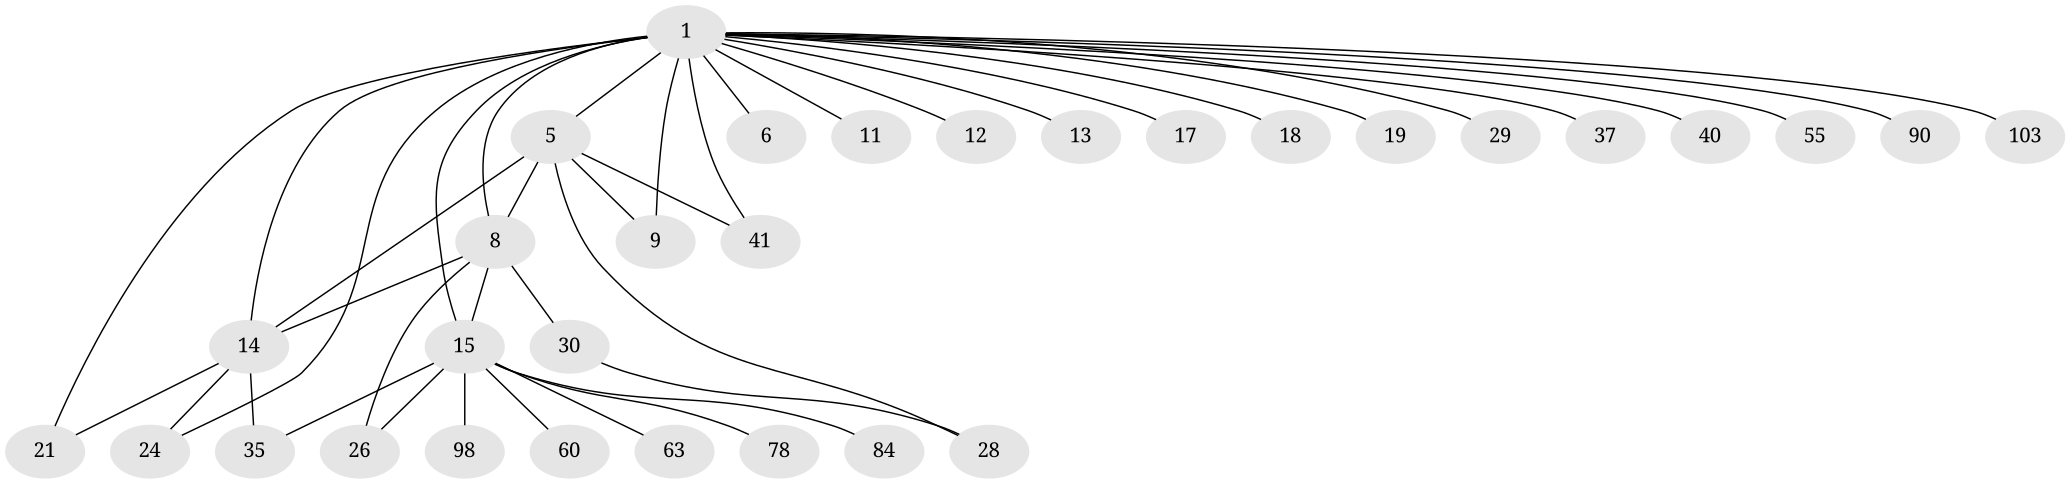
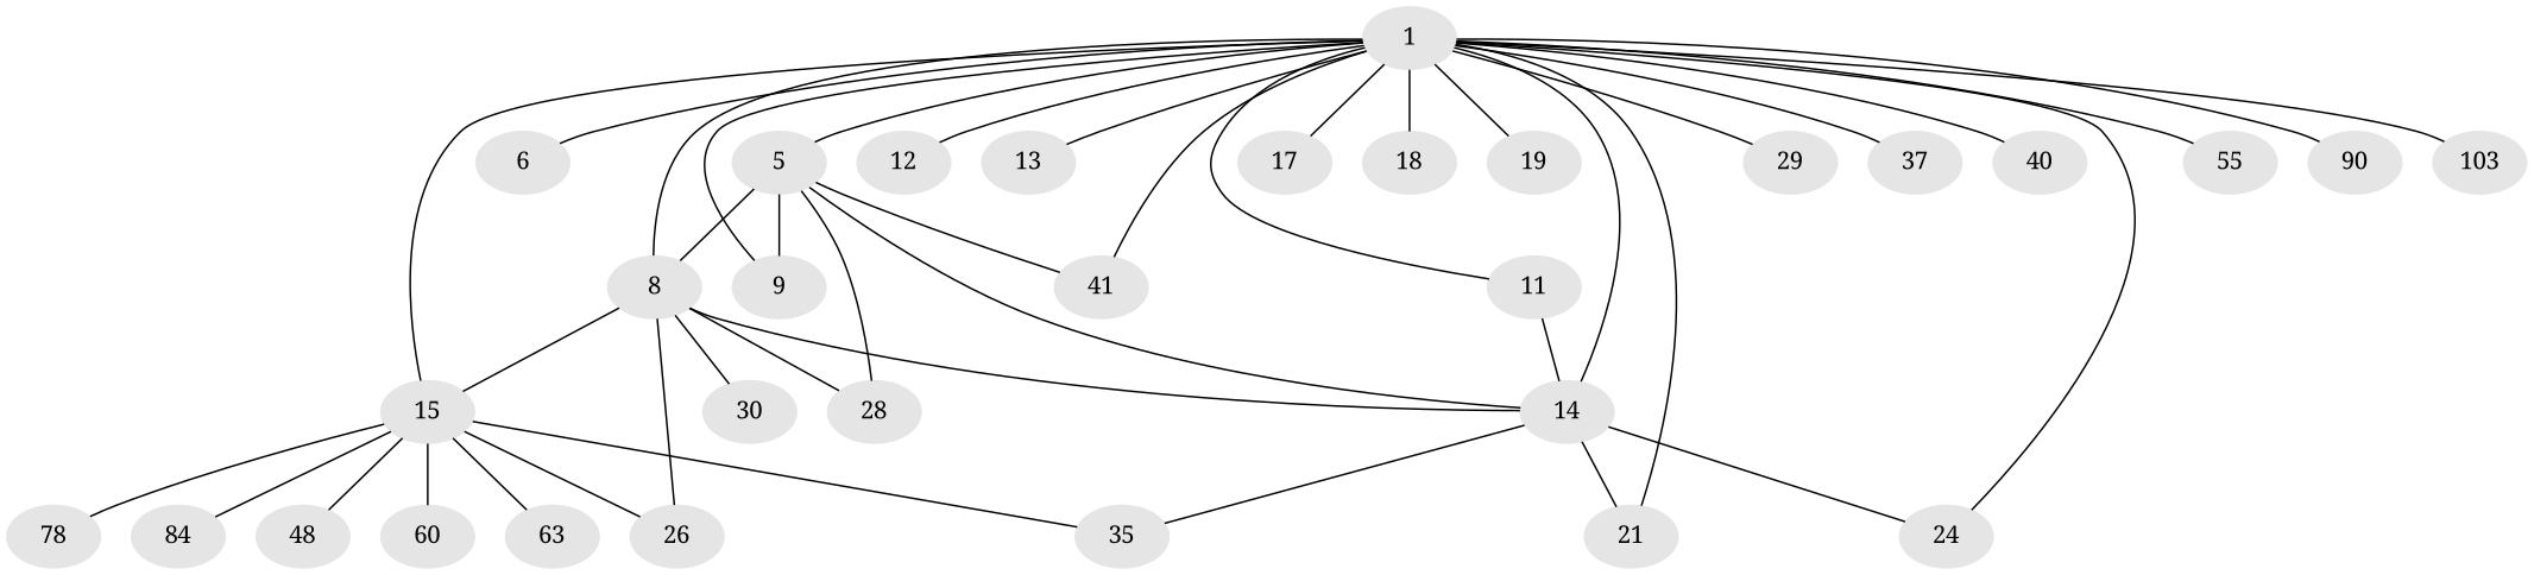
  graph {
    fontname="Noto Serif"
    node [color=gray90 fontname="Noto Serif" style=filled]
    edge [fontname="Noto Serif"]
    1 [super="+58+2+39+3+102+38"]
    5 [super="+70+33+47"]
    6 [super="+52"]
    8 [super="+10+50+61+85+68"]
    9
    11
    12 [super="+107+31"]
    13
    14 [super="+16+25"]
    15 [super="+105+45+66+72+53+49"]
    17 [super="+81"]
    18
    19
    21
    24
    29
    37 [super="+46"]
    40
    41
    55
    90
    103
    28
    26 [super="+56"]
    30 [super="+101"]
    35
-   48 [label=98]
+   48
    60
    63
    78
    84
    1 -- 5
    1 -- 6
    1 -- 8
    1 -- 9
    1 -- 11
    1 -- 12
    1 -- 13
    1 -- 14 [weight=4]
    1 -- 15 [weight=5]
    1 -- 17
    1 -- 18
    1 -- 19
    1 -- 21
    1 -- 24
    1 -- 29
    1 -- 37 [weight=2]
    1 -- 40
    1 -- 41
    1 -- 55
    1 -- 90
    1 -- 103
    5 -- 8 [weight=3]
    5 -- 9
    5 -- 14 [weight=2]
    5 -- 41
    5 -- 28
    8 -- 14
    8 -- 15 [weight=2]
-   30 -- 28
+   8 -- 28
    8 -- 26
    8 -- 30
+   11 -- 14 [weight=2]
    14 -- 21
    14 -- 24
    14 -- 35
    15 -- 26
    15 -- 35
    15 -- 48
    15 -- 60
    15 -- 63
    15 -- 78
    15 -- 84
  }
